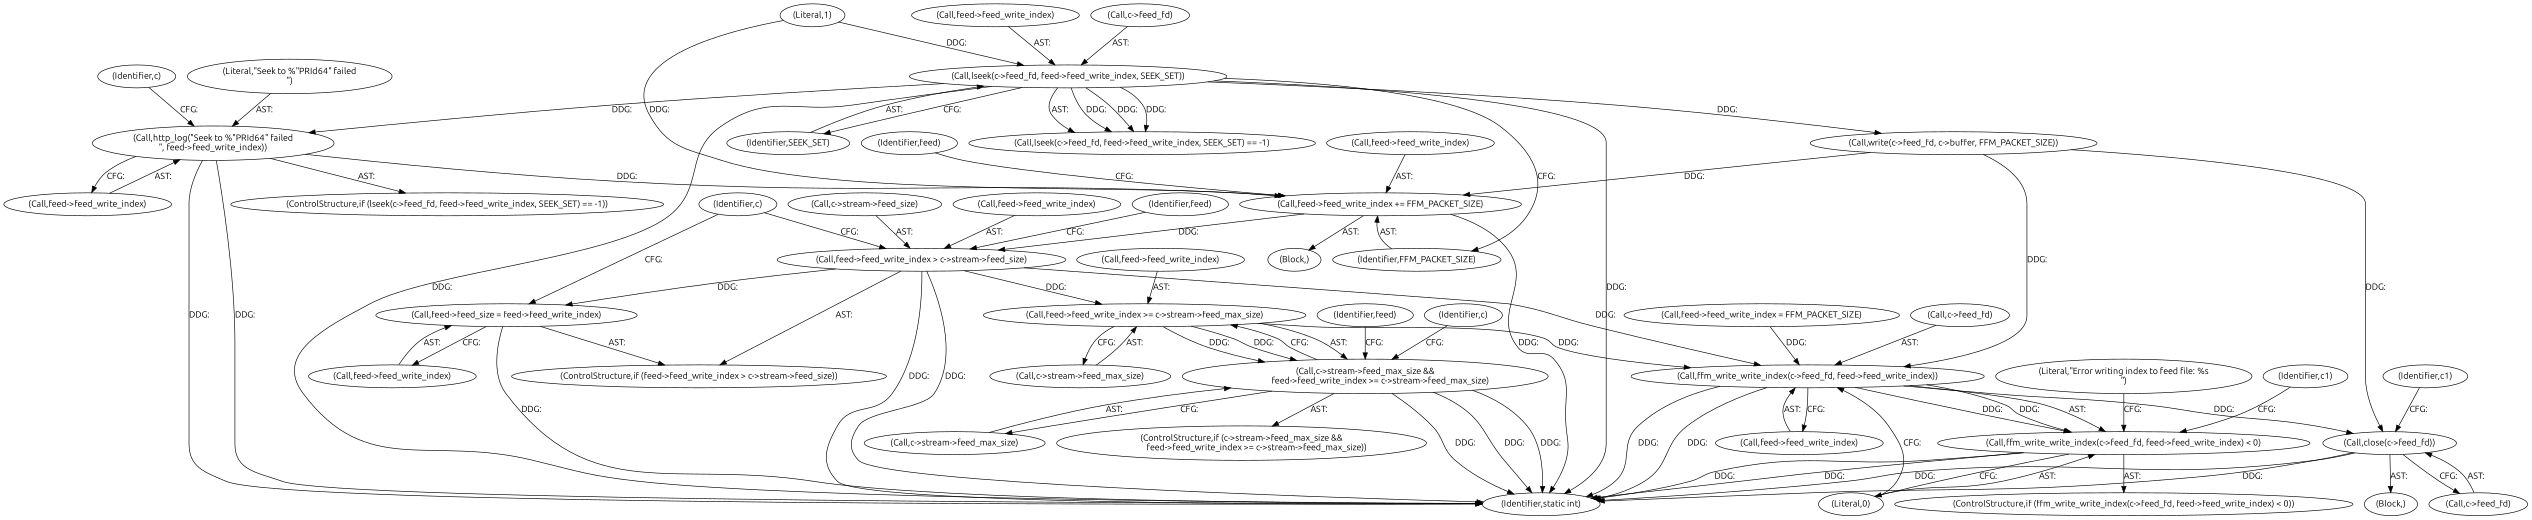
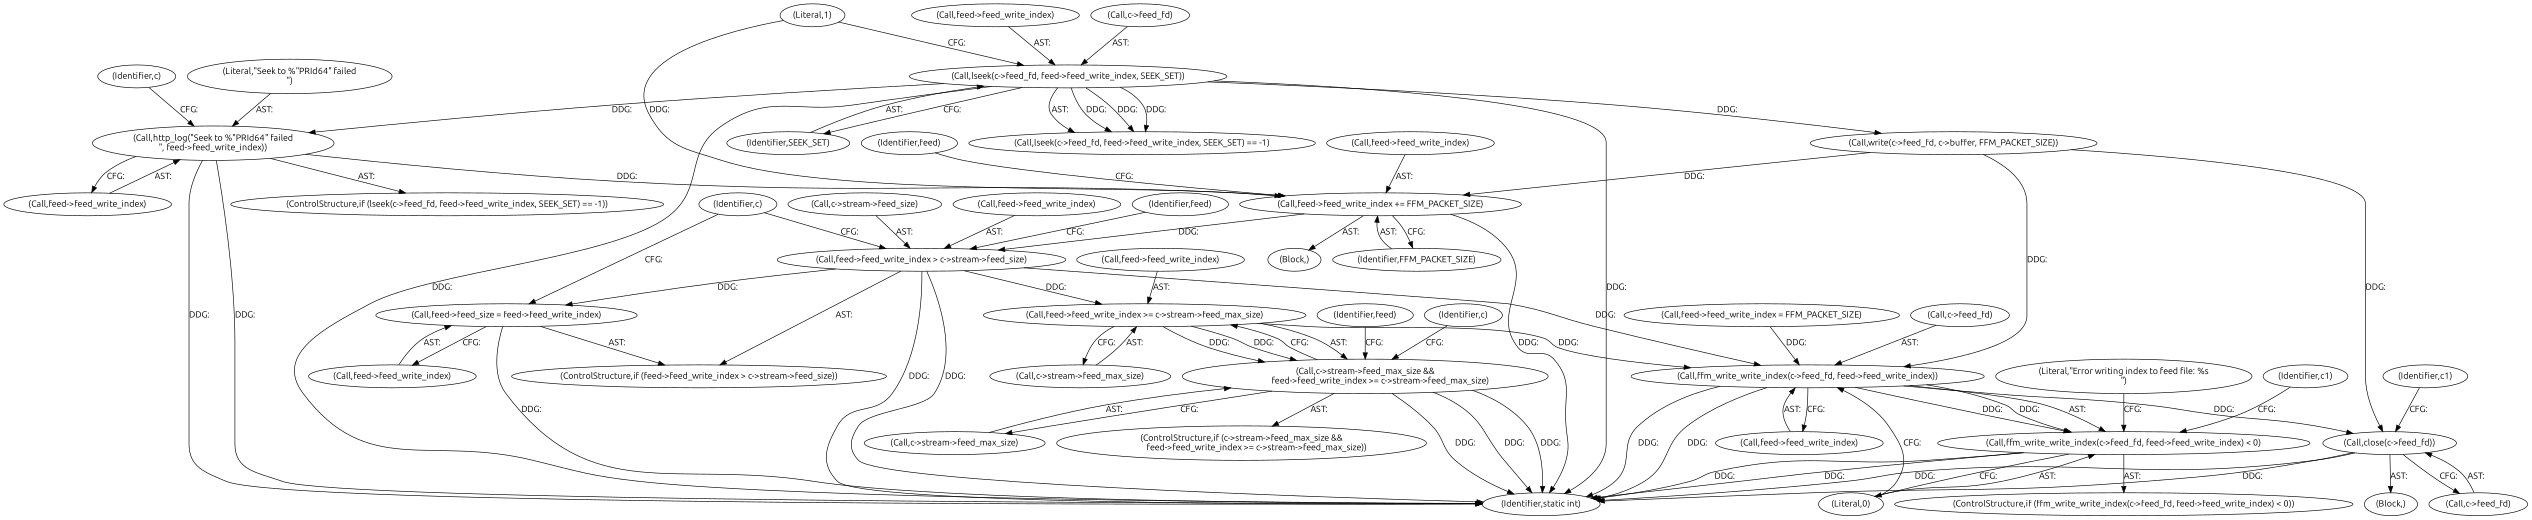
  digraph {
    fontname=Ubuntu
    node [fontname=Ubuntu]
    edge [fontname=Ubuntu]
    n1 [label="(Call,http_log(\"Seek to %\"PRId64\" failed\n\", feed->feed_write_index))"]
    n2 [label="(Call,feed->feed_write_index += FFM_PACKET_SIZE)"]
    n3 [label="(Identifier,static int)"]
    n4 [label="(ControlStructure,if (lseek(c->feed_fd, feed->feed_write_index, SEEK_SET) == -1))"]
    n5 [label="(Call,feed->feed_write_index)"]
    n6 [label="(Call,feed->feed_write_index > c->stream->feed_size)"]
    n7 [label="(Block,)"]
    n8 [label="(Identifier,FFM_PACKET_SIZE)"]
    n9 [label="(Call,lseek(c->feed_fd, feed->feed_write_index, SEEK_SET))"]
    n10 [label="(Identifier,SEEK_SET)"]
    n11 [label="(Call,write(c->feed_fd, c->buffer, FFM_PACKET_SIZE))"]
    n12 [label="(Call,lseek(c->feed_fd, feed->feed_write_index, SEEK_SET) == -1)"]
    n13 [label="(Call,ffm_write_write_index(c->feed_fd, feed->feed_write_index))"]
    n14 [label="(Call,close(c->feed_fd))"]
    n15 [label="(Call,feed->feed_size = feed->feed_write_index)"]
    n16 [label="(Call,feed->feed_write_index >= c->stream->feed_max_size)"]
    n17 [label="(ControlStructure,if (feed->feed_write_index > c->stream->feed_size))"]
    n18 [label="(Call,feed->feed_write_index)"]
    n19 [label="(Call,c->stream->feed_max_size &&\n                feed->feed_write_index >= c->stream->feed_max_size)"]
    n20 [label="(Call,c->stream->feed_max_size)"]
    n21 [label="(Call,ffm_write_write_index(c->feed_fd, feed->feed_write_index) < 0)"]
    n22 [label="(Call,feed->feed_write_index)"]
    n23 [label="(Call,c->stream->feed_size)"]
    n24 [label="(Call,c->stream->feed_max_size)"]
    n25 [label="(ControlStructure,if (c->stream->feed_max_size &&\n                feed->feed_write_index >= c->stream->feed_max_size))"]
    n26 [label="(Literal,0)"]
    n27 [label="(ControlStructure,if (ffm_write_write_index(c->feed_fd, feed->feed_write_index) < 0))"]
    n28 [label="(Block,)"]
    n29 [label="(Call,c->feed_fd)"]
    n30 [label="(Call,c->feed_fd)"]
    n31 [label="(Identifier,c1)"]
    n32 [label="(Call,feed->feed_write_index)"]
    n33 [label="(Literal,1)"]
    n34 [label="(Identifier,c)"]
    n35 [label="(Identifier,feed)"]
    n36 [label="(Identifier,feed)"]
    n37 [label="(Call,feed->feed_write_index)"]
    n38 [label="(Call,feed->feed_write_index)"]
    n39 [label="(Literal,\"Error writing index to feed file: %s\n\")"]
    n40 [label="(Call,feed->feed_write_index = FFM_PACKET_SIZE)"]
    n41 [label="(Identifier,c1)"]
    n42 [label="(Call,c->feed_fd)"]
    n43 [label="(Identifier,c)"]
    n44 [label="(Literal,\"Seek to %\"PRId64\" failed\n\")"]
    n45 [label="(Call,feed->feed_write_index)"]
    n46 [label="(Identifier,feed)"]
    n47 [label="(Identifier,c)"]
    n1 -> n2 [label="DDG: "]
    n1 -> n3 [label="DDG: "]
    n1 -> n3 [label="DDG: "]
    n1 -> n4 [label="AST: "]
    n1 -> n5 [label="CFG: "]
    n2 -> n3 [label="DDG: "]
    n2 -> n6 [label="DDG: "]
    n2 -> n7 [label="AST: "]
-   n9 -> n8 [label="CFG: "]
+   n2 -> n8 [label="CFG: "]
    n5 -> n1 [label="AST: "]
    n6 -> n3 [label="DDG: "]
    n6 -> n3 [label="DDG: "]
    n6 -> n13 [label="DDG: "]
    n6 -> n15 [label="DDG: "]
    n6 -> n16 [label="DDG: "]
    n6 -> n17 [label="AST: "]
    n8 -> n2 [label="AST: "]
    n9 -> n1 [label="DDG: "]
    n9 -> n3 [label="DDG: "]
    n9 -> n3 [label="DDG: "]
    n9 -> n10 [label="CFG: "]
    n9 -> n11 [label="DDG: "]
    n9 -> n12 [label="AST: "]
    n9 -> n12 [label="DDG: "]
    n9 -> n12 [label="DDG: "]
    n9 -> n12 [label="DDG: "]
    n10 -> n9 [label="AST: "]
    n11 -> n2 [label="DDG: "]
    n11 -> n13 [label="DDG: "]
    n11 -> n14 [label="DDG: "]
    n13 -> n3 [label="DDG: "]
    n13 -> n3 [label="DDG: "]
    n13 -> n14 [label="DDG: "]
    n13 -> n21 [label="AST: "]
    n13 -> n21 [label="DDG: "]
    n13 -> n21 [label="DDG: "]
    n13 -> n22 [label="CFG: "]
    n14 -> n3 [label="DDG: "]
    n14 -> n3 [label="DDG: "]
    n14 -> n28 [label="AST: "]
    n14 -> n29 [label="CFG: "]
    n15 -> n3 [label="DDG: "]
    n15 -> n17 [label="AST: "]
    n15 -> n18 [label="CFG: "]
    n16 -> n13 [label="DDG: "]
    n16 -> n19 [label="AST: "]
    n16 -> n19 [label="DDG: "]
    n16 -> n19 [label="DDG: "]
    n16 -> n20 [label="CFG: "]
    n18 -> n15 [label="AST: "]
    n19 -> n3 [label="DDG: "]
    n19 -> n3 [label="DDG: "]
    n19 -> n3 [label="DDG: "]
    n19 -> n16 [label="CFG: "]
    n19 -> n24 [label="CFG: "]
    n19 -> n25 [label="AST: "]
    n20 -> n16 [label="AST: "]
    n21 -> n3 [label="DDG: "]
    n21 -> n3 [label="DDG: "]
    n21 -> n26 [label="CFG: "]
    n21 -> n27 [label="AST: "]
    n22 -> n13 [label="AST: "]
    n23 -> n6 [label="AST: "]
    n24 -> n19 [label="AST: "]
    n26 -> n13 [label="CFG: "]
    n26 -> n21 [label="AST: "]
    n29 -> n14 [label="AST: "]
    n30 -> n9 [label="AST: "]
    n31 -> n14 [label="CFG: "]
    n32 -> n16 [label="AST: "]
    n33 -> n2 [label="DDG: "]
-   n33 -> n9 [label="DDG: "]
+   n33 -> n9 [label="CFG: "]
    n34 -> n1 [label="CFG: "]
    n35 -> n19 [label="CFG: "]
    n36 -> n2 [label="CFG: "]
    n37 -> n6 [label="AST: "]
    n38 -> n2 [label="AST: "]
    n39 -> n21 [label="CFG: "]
    n40 -> n13 [label="DDG: "]
    n41 -> n21 [label="CFG: "]
    n42 -> n13 [label="AST: "]
    n43 -> n19 [label="CFG: "]
    n44 -> n1 [label="AST: "]
    n45 -> n9 [label="AST: "]
    n46 -> n6 [label="CFG: "]
    n47 -> n6 [label="CFG: "]
    n47 -> n15 [label="CFG: "]
  }
